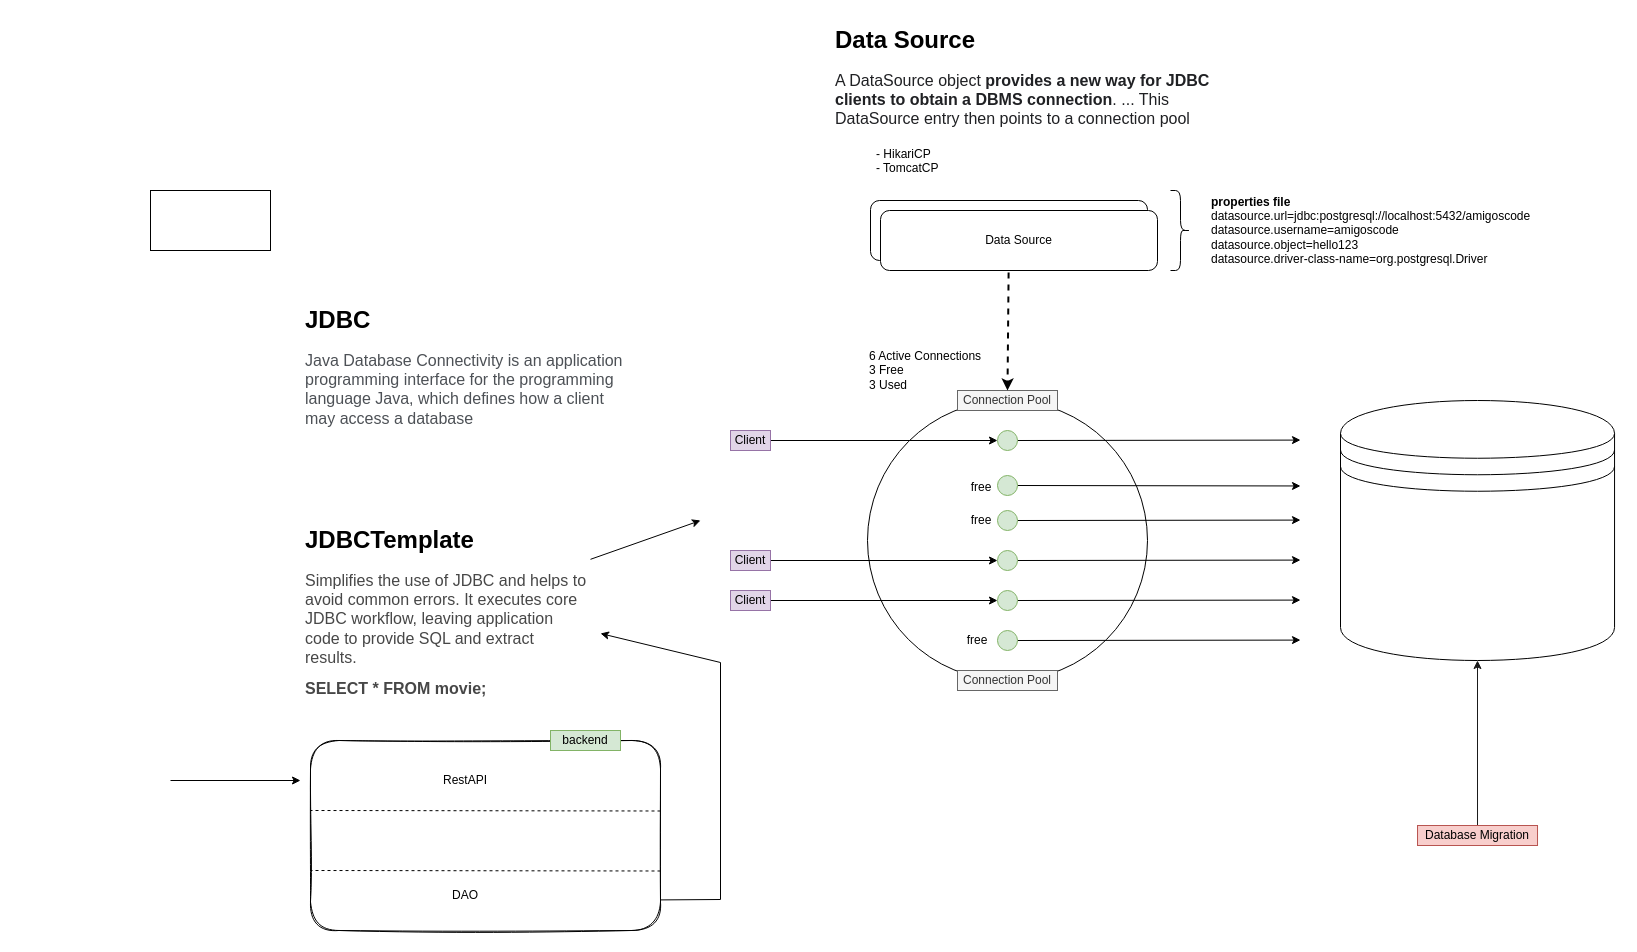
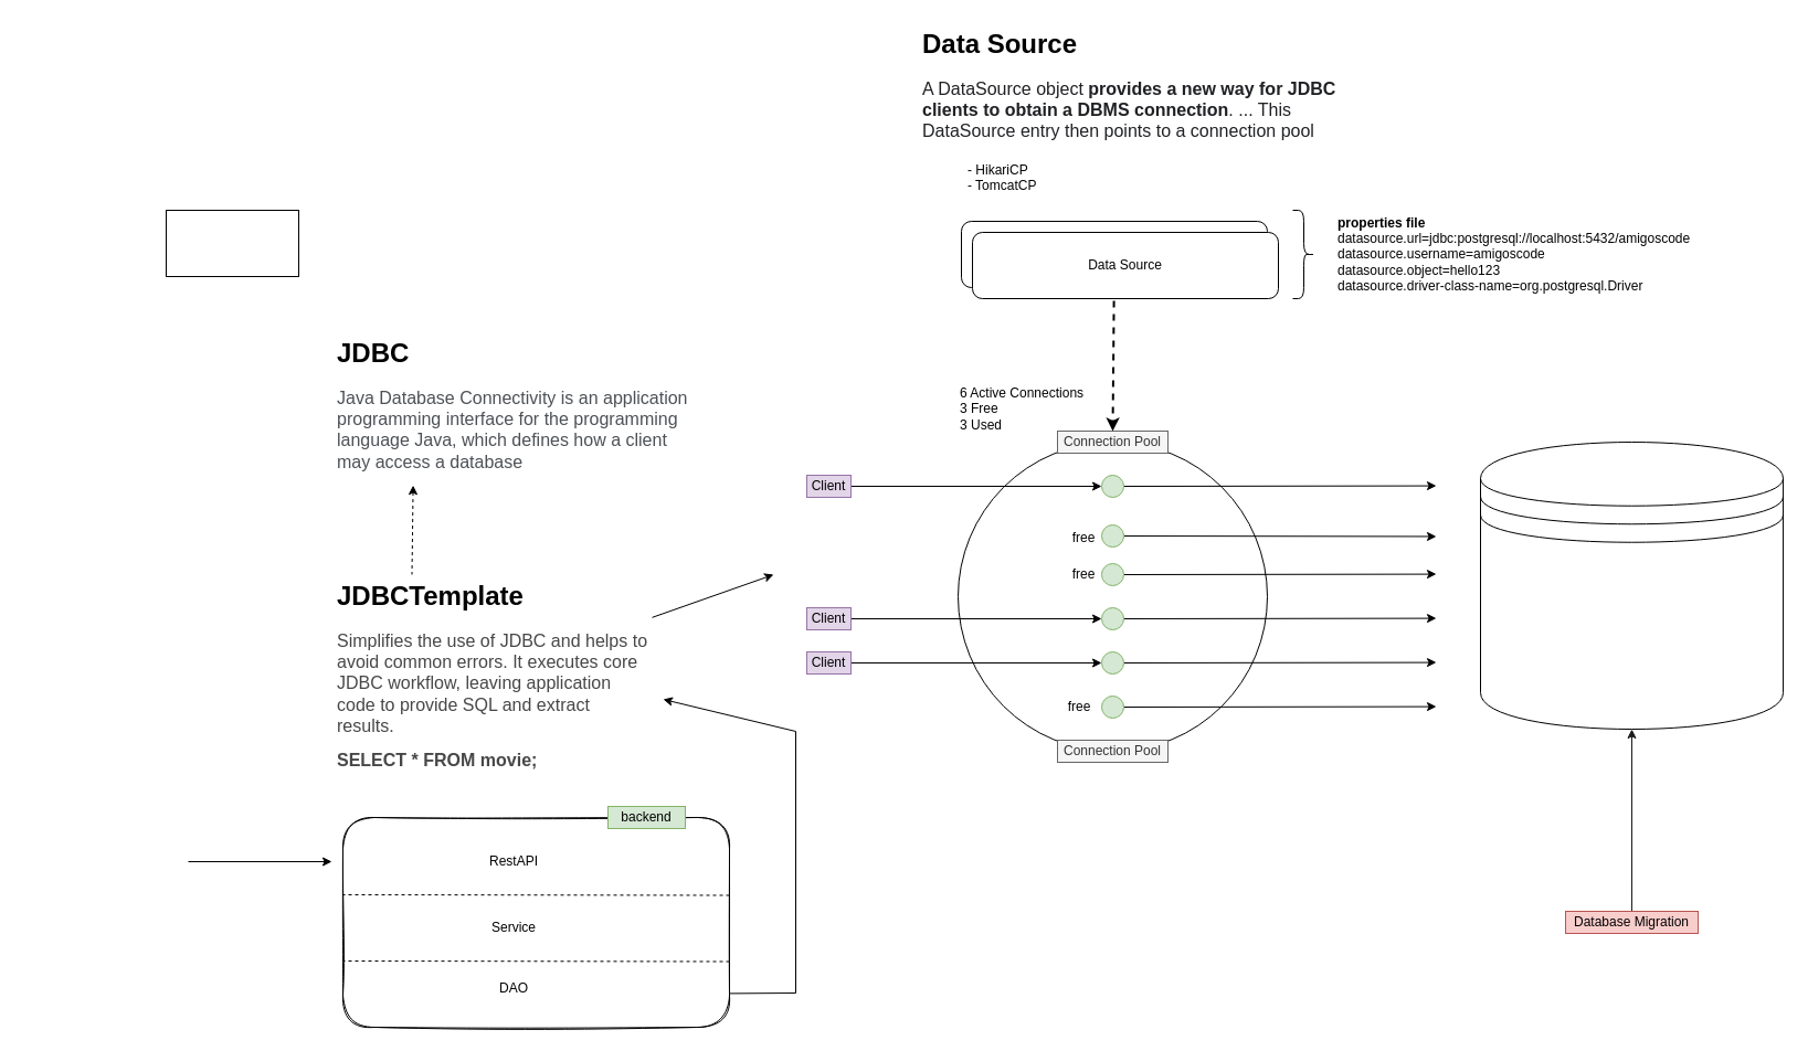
  <mxCell id="0" />
  <mxCell id="1" parent="0" />
  <mxCell id="2" value="" style="shape=datastore;whiteSpace=wrap;html=1;fillColor=#FFFFFF;gradientColor=none;" parent="1" vertex="1"><mxGeometry x="1340" y="400" width="274.05" height="260" as="geometry" /></mxCell>
+ <mxCell id="3" style="edgeStyle=none;rounded=0;orthogonalLoop=1;jettySize=auto;html=1;exitX=0.223;exitY=0.994;exitDx=0;exitDy=0;entryX=0.25;entryY=0;entryDx=0;entryDy=0;dashed=1;startArrow=classic;startFill=1;endArrow=none;endFill=0;strokeWidth=1;exitPerimeter=0;" parent="1" source="4" target="6" edge="1"><mxGeometry relative="1" as="geometry" /></mxCell>
  <mxCell id="4" value="&lt;h1&gt;JDBC&lt;/h1&gt;&lt;p&gt;&lt;span style=&quot;color: rgb(77 , 81 , 86) ; background-color: rgb(255 , 255 , 255)&quot;&gt;&lt;font style=&quot;font-size: 16px&quot;&gt;Java Database Connectivity is an application programming interface for the programming language Java, which defines how a client may access a database&lt;/font&gt;&lt;/span&gt;&lt;br&gt;&lt;/p&gt;" style="text;html=1;strokeColor=none;fillColor=none;spacing=5;spacingTop=-20;whiteSpace=wrap;overflow=hidden;rounded=0;" parent="1" vertex="1"><mxGeometry x="300" y="300" width="330" height="140" as="geometry" /></mxCell>
  <mxCell id="5" style="rounded=0;orthogonalLoop=1;jettySize=auto;html=1;" parent="1" source="6" edge="1"><mxGeometry relative="1" as="geometry"><mxPoint x="700" y="520" as="targetPoint" /></mxGeometry></mxCell>
  <mxCell id="6" value="&lt;h1&gt;JDBCTemplate&lt;/h1&gt;&lt;p&gt;&lt;span style=&quot;color: rgb(71 , 71 , 71) ; background-color: rgb(255 , 255 , 255)&quot;&gt;&lt;font style=&quot;font-size: 16px&quot;&gt;Simplifies the use of JDBC and helps to avoid common errors. It executes core JDBC workflow, leaving application code to provide SQL and extract results.&lt;/font&gt;&lt;/span&gt;&lt;br&gt;&lt;/p&gt;&lt;p&gt;&lt;span style=&quot;font-size: 16px ; color: rgb(71 , 71 , 71)&quot;&gt;&lt;b&gt;SELECT * FROM movie;&lt;/b&gt;&lt;/span&gt;&lt;br&gt;&lt;/p&gt;" style="text;html=1;strokeColor=none;fillColor=none;spacing=5;spacingTop=-20;whiteSpace=wrap;overflow=hidden;rounded=0;" parent="1" vertex="1"><mxGeometry x="300" y="520" width="290" height="180" as="geometry" /></mxCell>
  <mxCell id="7" value="" style="ellipse;whiteSpace=wrap;html=1;aspect=fixed;" parent="1" vertex="1"><mxGeometry x="867" y="400" width="280" height="280" as="geometry" /></mxCell>
  <mxCell id="8" style="edgeStyle=none;rounded=0;orthogonalLoop=1;jettySize=auto;html=1;exitX=1;exitY=0.5;exitDx=0;exitDy=0;" parent="1" source="9" edge="1"><mxGeometry relative="1" as="geometry"><mxPoint x="1300" y="439.588" as="targetPoint" /></mxGeometry></mxCell>
  <mxCell id="9" value="" style="ellipse;whiteSpace=wrap;html=1;aspect=fixed;fillColor=#d5e8d4;strokeColor=#82b366;" parent="1" vertex="1"><mxGeometry x="997" y="430" width="20" height="20" as="geometry" /></mxCell>
  <mxCell id="10" style="edgeStyle=none;rounded=0;orthogonalLoop=1;jettySize=auto;html=1;exitX=1;exitY=0.5;exitDx=0;exitDy=0;" parent="1" source="11" edge="1"><mxGeometry relative="1" as="geometry"><mxPoint x="1300" y="485.471" as="targetPoint" /></mxGeometry></mxCell>
  <mxCell id="11" value="" style="ellipse;whiteSpace=wrap;html=1;aspect=fixed;fillColor=#d5e8d4;strokeColor=#82b366;" parent="1" vertex="1"><mxGeometry x="997" y="475" width="20" height="20" as="geometry" /></mxCell>
  <mxCell id="12" style="edgeStyle=none;rounded=0;orthogonalLoop=1;jettySize=auto;html=1;exitX=1;exitY=0.5;exitDx=0;exitDy=0;" parent="1" source="13" edge="1"><mxGeometry relative="1" as="geometry"><mxPoint x="1300" y="519.588" as="targetPoint" /></mxGeometry></mxCell>
  <mxCell id="13" value="" style="ellipse;whiteSpace=wrap;html=1;aspect=fixed;fillColor=#d5e8d4;strokeColor=#82b366;" parent="1" vertex="1"><mxGeometry x="997" y="510" width="20" height="20" as="geometry" /></mxCell>
  <mxCell id="14" style="edgeStyle=none;rounded=0;orthogonalLoop=1;jettySize=auto;html=1;exitX=1;exitY=0.5;exitDx=0;exitDy=0;" parent="1" source="15" edge="1"><mxGeometry relative="1" as="geometry"><mxPoint x="1300" y="559.588" as="targetPoint" /></mxGeometry></mxCell>
  <mxCell id="15" value="" style="ellipse;whiteSpace=wrap;html=1;aspect=fixed;fillColor=#d5e8d4;strokeColor=#82b366;" parent="1" vertex="1"><mxGeometry x="997" y="550" width="20" height="20" as="geometry" /></mxCell>
  <mxCell id="16" style="edgeStyle=none;rounded=0;orthogonalLoop=1;jettySize=auto;html=1;exitX=1;exitY=0.5;exitDx=0;exitDy=0;" parent="1" source="17" edge="1"><mxGeometry relative="1" as="geometry"><mxPoint x="1300" y="599.588" as="targetPoint" /></mxGeometry></mxCell>
  <mxCell id="17" value="" style="ellipse;whiteSpace=wrap;html=1;aspect=fixed;fillColor=#d5e8d4;strokeColor=#82b366;" parent="1" vertex="1"><mxGeometry x="997" y="590" width="20" height="20" as="geometry" /></mxCell>
  <mxCell id="18" style="edgeStyle=none;rounded=0;orthogonalLoop=1;jettySize=auto;html=1;exitX=1;exitY=0.5;exitDx=0;exitDy=0;" parent="1" source="19" edge="1"><mxGeometry relative="1" as="geometry"><mxPoint x="1300" y="639.588" as="targetPoint" /></mxGeometry></mxCell>
  <mxCell id="19" value="" style="ellipse;whiteSpace=wrap;html=1;aspect=fixed;fillColor=#d5e8d4;strokeColor=#82b366;" parent="1" vertex="1"><mxGeometry x="997" y="630" width="20" height="20" as="geometry" /></mxCell>
  <mxCell id="20" style="rounded=0;orthogonalLoop=1;jettySize=auto;html=1;entryX=0;entryY=0.5;entryDx=0;entryDy=0;" parent="1" source="21" target="9" edge="1"><mxGeometry relative="1" as="geometry" /></mxCell>
  <mxCell id="21" value="Client" style="text;html=1;strokeColor=#9673a6;fillColor=#e1d5e7;align=center;verticalAlign=middle;whiteSpace=wrap;rounded=0;" parent="1" vertex="1"><mxGeometry x="730" y="430" width="40" height="20" as="geometry" /></mxCell>
  <mxCell id="22" style="edgeStyle=none;rounded=0;orthogonalLoop=1;jettySize=auto;html=1;entryX=0;entryY=0.5;entryDx=0;entryDy=0;" parent="1" source="23" target="15" edge="1"><mxGeometry relative="1" as="geometry" /></mxCell>
  <mxCell id="23" value="Client" style="text;html=1;strokeColor=#9673a6;fillColor=#e1d5e7;align=center;verticalAlign=middle;whiteSpace=wrap;rounded=0;" parent="1" vertex="1"><mxGeometry x="730" y="550" width="40" height="20" as="geometry" /></mxCell>
  <mxCell id="24" style="edgeStyle=none;rounded=0;orthogonalLoop=1;jettySize=auto;html=1;entryX=0;entryY=0.5;entryDx=0;entryDy=0;" parent="1" source="25" target="17" edge="1"><mxGeometry relative="1" as="geometry" /></mxCell>
  <mxCell id="25" value="Client" style="text;html=1;strokeColor=#9673a6;fillColor=#e1d5e7;align=center;verticalAlign=middle;whiteSpace=wrap;rounded=0;" parent="1" vertex="1"><mxGeometry x="730" y="590" width="40" height="20" as="geometry" /></mxCell>
  <mxCell id="26" value="Connection Pool" style="text;html=1;strokeColor=#666666;fillColor=#f5f5f5;align=center;verticalAlign=middle;whiteSpace=wrap;rounded=0;fontColor=#333333;" parent="1" vertex="1"><mxGeometry x="957" y="390" width="100" height="20" as="geometry" /></mxCell>
  <mxCell id="27" value="free" style="text;html=1;strokeColor=none;fillColor=none;align=center;verticalAlign=middle;whiteSpace=wrap;rounded=0;" parent="1" vertex="1"><mxGeometry x="961" y="477" width="40" height="20" as="geometry" /></mxCell>
  <mxCell id="28" value="free" style="text;html=1;strokeColor=none;fillColor=none;align=center;verticalAlign=middle;whiteSpace=wrap;rounded=0;" parent="1" vertex="1"><mxGeometry x="961" y="510" width="40" height="20" as="geometry" /></mxCell>
  <mxCell id="29" value="free" style="text;html=1;strokeColor=none;fillColor=none;align=center;verticalAlign=middle;whiteSpace=wrap;rounded=0;" parent="1" vertex="1"><mxGeometry x="957" y="630" width="40" height="20" as="geometry" /></mxCell>
  <mxCell id="30" style="edgeStyle=none;rounded=0;orthogonalLoop=1;jettySize=auto;html=1;entryX=0.5;entryY=0;entryDx=0;entryDy=0;dashed=1;strokeWidth=2;" parent="1" source="31" target="26" edge="1"><mxGeometry relative="1" as="geometry" /></mxCell>
  <mxCell id="31" value="Data Source" style="rounded=1;whiteSpace=wrap;html=1;" parent="1" vertex="1"><mxGeometry x="870" y="200" width="277" height="60" as="geometry" /></mxCell>
  <mxCell id="32" value="&lt;h1&gt;Data Source&lt;/h1&gt;&lt;p&gt;&lt;span style=&quot;background-color: rgb(255 , 255 , 255)&quot;&gt;&lt;span style=&quot;color: rgb(32 , 33 , 36) ; font-family: &amp;#34;arial&amp;#34; , sans-serif ; font-size: 16px&quot;&gt;A DataSource object&amp;nbsp;&lt;/span&gt;&lt;b style=&quot;color: rgb(32 , 33 , 36) ; font-family: &amp;#34;arial&amp;#34; , sans-serif ; font-size: 16px&quot;&gt;provides a new way for JDBC clients to obtain a DBMS connection&lt;/b&gt;&lt;span style=&quot;color: rgb(32 , 33 , 36) ; font-family: &amp;#34;arial&amp;#34; , sans-serif ; font-size: 16px&quot;&gt;. ... This DataSource entry then points to a connection pool&lt;/span&gt;&lt;/span&gt;&lt;br&gt;&lt;/p&gt;" style="text;html=1;strokeColor=none;fillColor=none;spacing=5;spacingTop=-20;whiteSpace=wrap;overflow=hidden;rounded=0;" parent="1" vertex="1"><mxGeometry x="830" y="20" width="420" height="120" as="geometry" /></mxCell>
  <mxCell id="33" value="" style="shape=curlyBracket;whiteSpace=wrap;html=1;rounded=1;flipH=1;fillColor=#FFFFFF;gradientColor=none;size=0.5;" parent="1" vertex="1"><mxGeometry x="1170" y="190" width="20" height="80" as="geometry" /></mxCell>
  <mxCell id="34" value="&lt;div&gt;&lt;b&gt;properties file&lt;/b&gt;&lt;/div&gt;&lt;div&gt;&lt;span&gt;datasource.url=jdbc:postgresql://localhost:5432/amigoscode&lt;/span&gt;&lt;br&gt;&lt;/div&gt;&lt;div&gt;datasource.username=amigoscode&lt;/div&gt;&lt;div&gt;datasource.object=hello123&lt;/div&gt;&lt;div&gt;datasource.driver-class-name=org.postgresql.Driver&lt;/div&gt;" style="text;html=1;strokeColor=none;fillColor=none;align=left;verticalAlign=middle;whiteSpace=wrap;rounded=0;" parent="1" vertex="1"><mxGeometry x="1209.03" y="190" width="330" height="80" as="geometry" /></mxCell>
  <mxCell id="35" value="" style="shape=image;verticalLabelPosition=bottom;labelBackgroundColor=#ffffff;verticalAlign=top;aspect=fixed;imageAspect=0;image=https://upload.wikimedia.org/wikipedia/commons/thumb/e/e1/Flyway_logo.svg/1200px-Flyway_logo.svg.png;fontStyle=0" parent="1" vertex="1"><mxGeometry x="1310" y="790" width="115.79" height="110" as="geometry" /></mxCell>
  <mxCell id="36" style="edgeStyle=none;rounded=0;orthogonalLoop=1;jettySize=auto;html=1;exitX=0.5;exitY=0;exitDx=0;exitDy=0;startArrow=none;startFill=0;endArrow=classic;endFill=1;strokeColor=#1A1A1A;strokeWidth=1;" parent="1" source="37" edge="1"><mxGeometry relative="1" as="geometry"><mxPoint x="1477" y="660" as="targetPoint" /></mxGeometry></mxCell>
  <mxCell id="37" value="Database Migration" style="text;html=1;strokeColor=#b85450;fillColor=#f8cecc;align=center;verticalAlign=middle;whiteSpace=wrap;rounded=0;" parent="1" vertex="1"><mxGeometry x="1417.02" y="825" width="120" height="20" as="geometry" /></mxCell>
  <mxCell id="38" value="" style="shape=image;verticalLabelPosition=bottom;labelBackgroundColor=#ffffff;verticalAlign=top;aspect=fixed;imageAspect=0;image=https://www.liquibase.com/wp-content/uploads/sites/4/2020/05/Liquibase_logo_horizontal_RGB.png;" parent="1" vertex="1"><mxGeometry x="1456.26" y="865.41" width="157.79" height="34.59" as="geometry" /></mxCell>
  <mxCell id="39" value="" style="shape=image;verticalLabelPosition=bottom;labelBackgroundColor=#ffffff;verticalAlign=top;aspect=fixed;imageAspect=0;image=https://upload.wikimedia.org/wikipedia/commons/thumb/2/29/Postgresql_elephant.svg/1200px-Postgresql_elephant.svg.png;" parent="1" vertex="1"><mxGeometry x="1433.41" y="520" width="87.23" height="90" as="geometry" /></mxCell>
  <mxCell id="40" value="- HikariCP&#10;- TomcatCP" style="text;strokeColor=none;fillColor=none;align=left;verticalAlign=top;spacingLeft=4;spacingRight=4;overflow=hidden;rotatable=0;points=[[0,0.5],[1,0.5]];portConstraint=eastwest;fontStyle=0" parent="1" vertex="1"><mxGeometry x="870" y="140" width="110" height="40" as="geometry" /></mxCell>
  <mxCell id="41" style="edgeStyle=none;rounded=0;orthogonalLoop=1;jettySize=auto;html=1;exitX=1;exitY=0.839;exitDx=0;exitDy=0;exitPerimeter=0;" parent="1" source="42" edge="1"><mxGeometry relative="1" as="geometry"><mxPoint x="600" y="633" as="targetPoint" /><Array as="points"><mxPoint x="720" y="899" /><mxPoint x="720" y="662" /></Array></mxGeometry></mxCell>
  <mxCell id="42" value="" style="rounded=1;whiteSpace=wrap;html=1;strokeWidth=1;fillWeight=4;hachureGap=8;hachureAngle=45;sketch=1;fillColor=none;" parent="1" vertex="1"><mxGeometry x="310" y="740" width="350" height="190" as="geometry" /></mxCell>
  <mxCell id="43" value="RestAPI" style="text;html=1;strokeColor=none;fillColor=none;align=center;verticalAlign=middle;whiteSpace=wrap;rounded=0;" parent="1" vertex="1"><mxGeometry x="445" y="770" width="40" height="20" as="geometry" /></mxCell>
  <mxCell id="44" value="" style="endArrow=none;dashed=1;html=1;entryX=0;entryY=0.25;entryDx=0;entryDy=0;" parent="1" edge="1"><mxGeometry width="50" height="50" relative="1" as="geometry"><mxPoint x="660" y="870.5" as="sourcePoint" /><mxPoint x="310" y="870" as="targetPoint" /></mxGeometry></mxCell>
  <mxCell id="45" value="" style="endArrow=none;dashed=1;html=1;entryX=0;entryY=0.25;entryDx=0;entryDy=0;" parent="1" edge="1"><mxGeometry width="50" height="50" relative="1" as="geometry"><mxPoint x="660" y="810.5" as="sourcePoint" /><mxPoint x="310" y="810" as="targetPoint" /></mxGeometry></mxCell>
+ <mxCell id="46" value="Service" style="text;html=1;strokeColor=none;fillColor=none;align=center;verticalAlign=middle;whiteSpace=wrap;rounded=0;" parent="1" vertex="1"><mxGeometry x="445" y="830" width="40" height="20" as="geometry" /></mxCell>
  <mxCell id="47" value="DAO" style="text;html=1;strokeColor=none;fillColor=none;align=center;verticalAlign=middle;whiteSpace=wrap;rounded=0;" parent="1" vertex="1"><mxGeometry x="445" y="885.41" width="40" height="20" as="geometry" /></mxCell>
  <mxCell id="48" value="backend" style="text;html=1;strokeColor=#82b366;fillColor=#d5e8d4;align=center;verticalAlign=middle;whiteSpace=wrap;rounded=0;" parent="1" vertex="1"><mxGeometry x="550" y="730" width="70" height="20" as="geometry" /></mxCell>
  <mxCell id="49" style="edgeStyle=orthogonalEdgeStyle;rounded=0;orthogonalLoop=1;jettySize=auto;html=1;" parent="1" edge="1"><mxGeometry relative="1" as="geometry"><mxPoint x="300" y="780" as="targetPoint" /><mxPoint x="170" y="780" as="sourcePoint" /></mxGeometry></mxCell>
  <mxCell id="50" value="" style="shape=image;verticalLabelPosition=bottom;labelBackgroundColor=#ffffff;verticalAlign=top;aspect=fixed;imageAspect=0;image=https://dev.socialidnow.com/images/1/16/Postman.png;" parent="1" vertex="1"><mxGeometry x="20" y="755" width="135.42" height="50" as="geometry" /></mxCell>
  <mxCell id="51" value="Data Source" style="rounded=1;whiteSpace=wrap;html=1;" parent="1" vertex="1"><mxGeometry x="880" y="210" width="277" height="60" as="geometry" /></mxCell>
  <mxCell id="52" value="Connection Pool" style="text;html=1;strokeColor=#666666;fillColor=#f5f5f5;align=center;verticalAlign=middle;whiteSpace=wrap;rounded=0;fontColor=#333333;" parent="1" vertex="1"><mxGeometry x="957" y="670" width="100" height="20" as="geometry" /></mxCell>
  <mxCell id="53" value="6 Active Connections&lt;br&gt;3 Free&lt;br&gt;3 Used&amp;nbsp;" style="text;html=1;align=left;verticalAlign=middle;resizable=0;points=[];autosize=1;strokeColor=none;" parent="1" vertex="1"><mxGeometry x="867" y="345" width="130" height="50" as="geometry" /></mxCell>
  <mxCell id="54" value="" style="whiteSpace=wrap;html=1;" vertex="1" parent="1"><mxGeometry x="150" y="190" width="120" height="60" as="geometry" /></mxCell>
